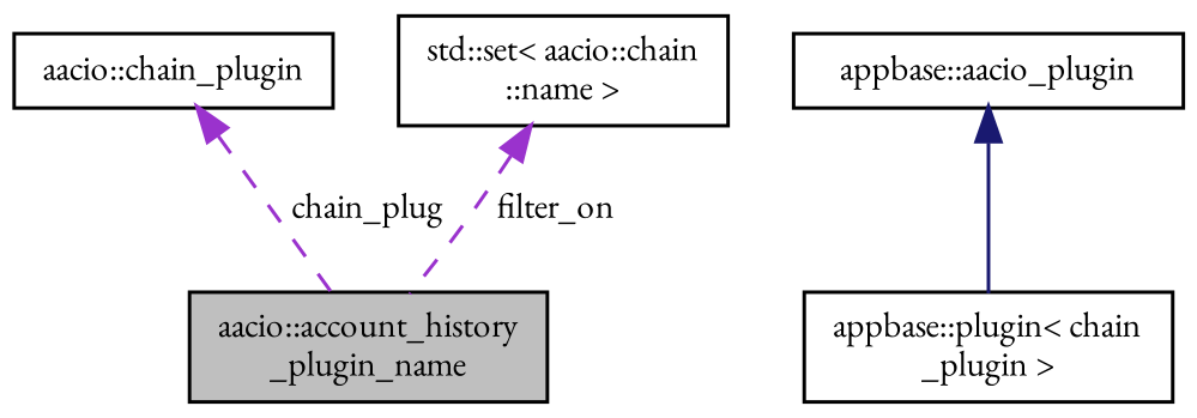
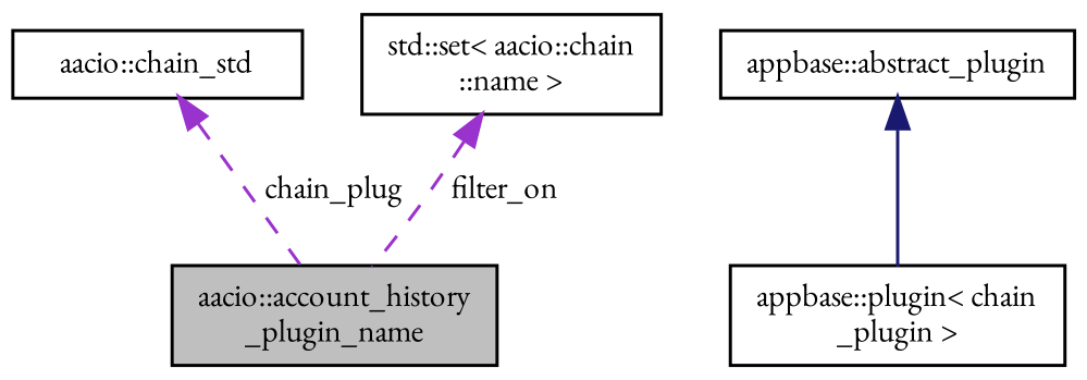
  digraph {
    fontname="EB Garamond"
    node [color=black fillcolor=white fontname="EB Garamond" fontsize=10 shape=record style=filled]
    edge [color=darkorchid3 dir=back fontname="EB Garamond" fontsize=10 labelfontname=Helvetica labelfontsize=10 style=dashed]
    n1 [fillcolor=grey75 fontcolor=black height=0.2 label="aacio::account_history\l_plugin_name" width=0.4]
-   n2 [height=0.2 label="aacio::chain_plugin" width=0.4]
+   n2 [height=0.2 label="aacio::chain_std" width=0.4]
    n3 [height=0.2 label="appbase::plugin\< chain\l_plugin \>" width=0.4]
-   n4 [height=0.2 label="appbase::aacio_plugin" width=0.4]
+   n4 [height=0.2 label="appbase::abstract_plugin" width=0.4]
    n5 [height=0.2 label="std::set\< aacio::chain\l::name \>" width=0.4]
    n2 -> n1 [label=" chain_plug"]
    n4 -> n3 [color=midnightblue style=solid]
    n5 -> n1 [label=" filter_on"]
  }
